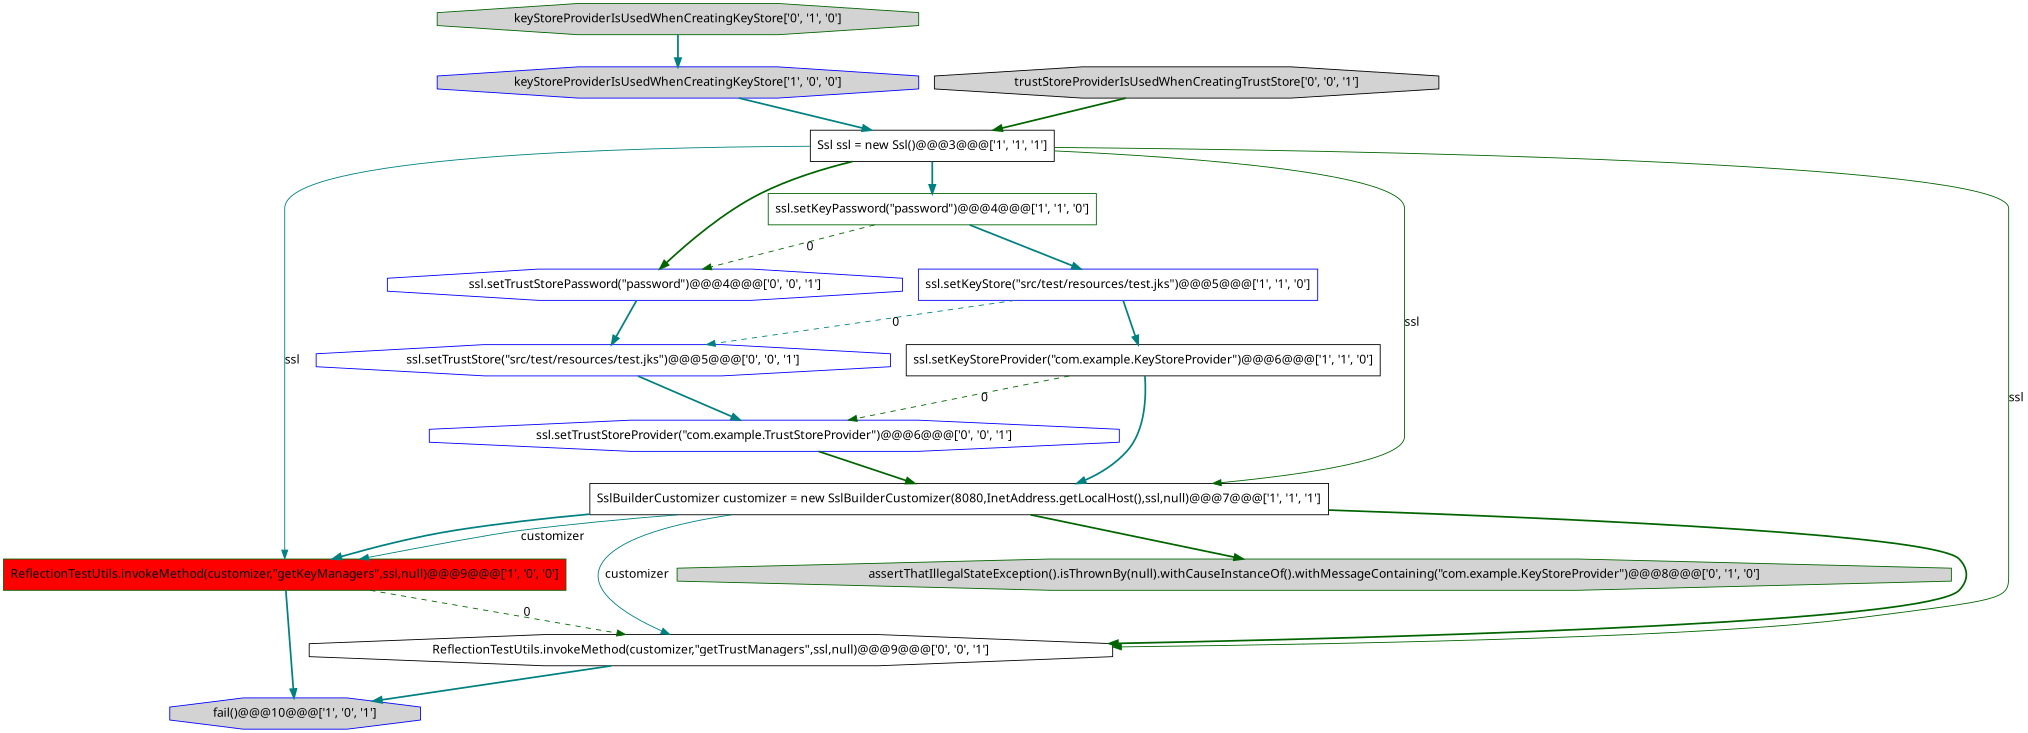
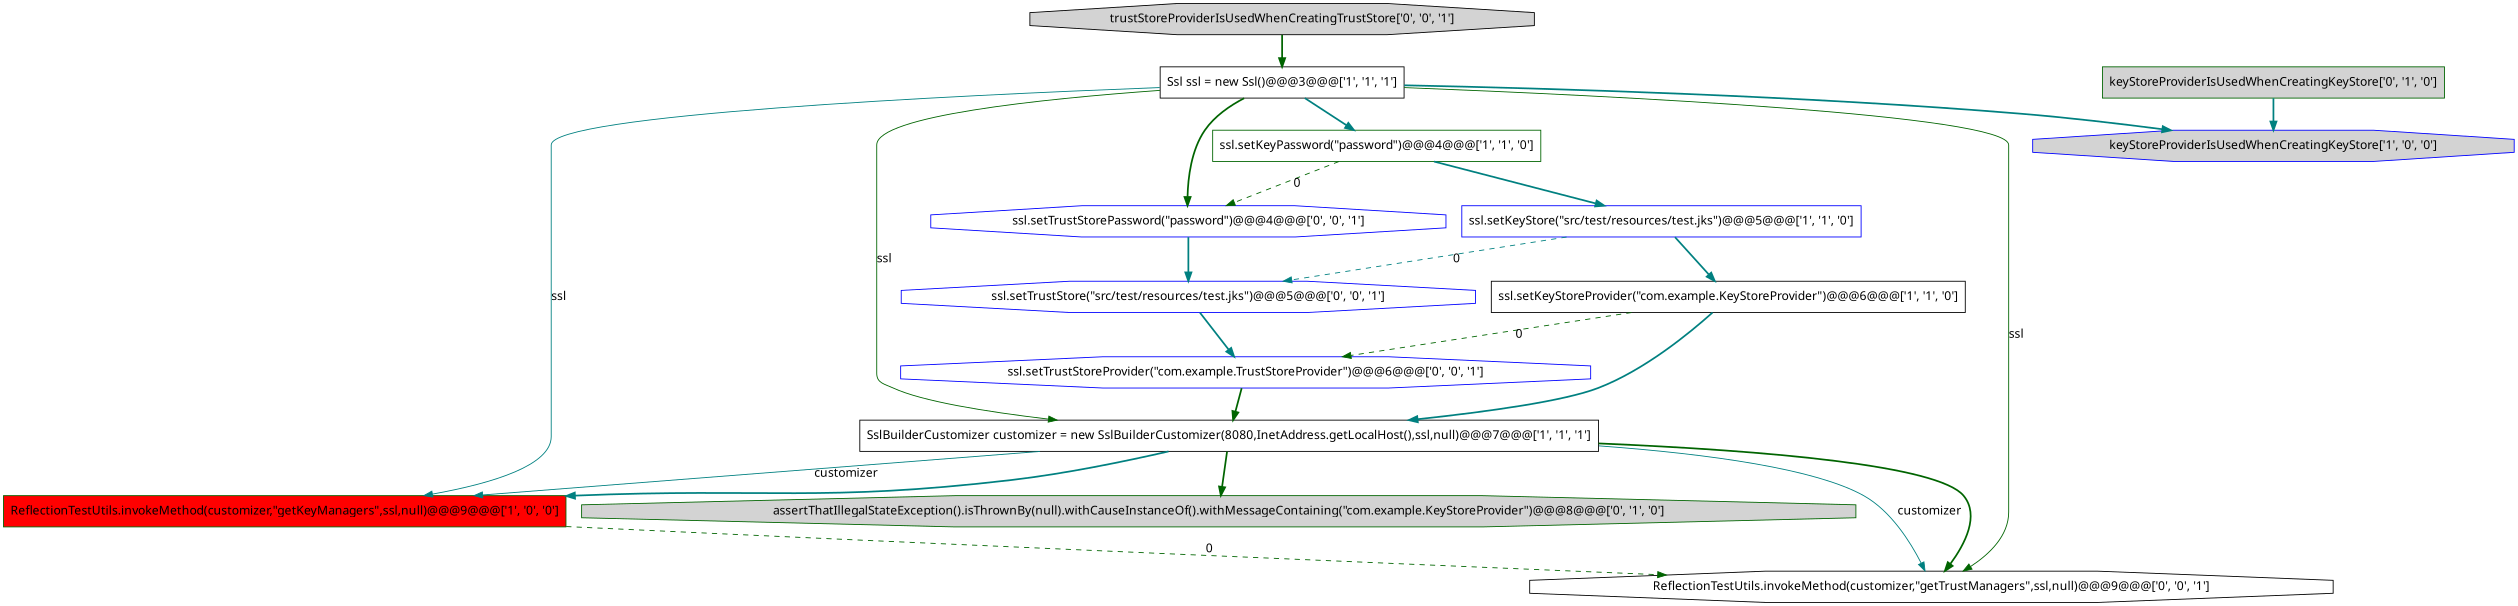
  digraph {
    fontname="Noto Sans"
    node [color=blue fillcolor=white fontname="Noto Sans" shape=octagon style=filled]
    edge [color=teal fontname="Noto Sans" style=bold]
    n1 [label="ssl.setKeyStore(\"src/test/resources/test.jks\")@@@5@@@['1', '1', '0']" shape=box]
    n2 [color=black label="ssl.setKeyStoreProvider(\"com.example.KeyStoreProvider\")@@@6@@@['1', '1', '0']" shape=box]
    n3 [label="ssl.setTrustStore(\"src/test/resources/test.jks\")@@@5@@@['0', '0', '1']"]
    n4 [color=black label="SslBuilderCustomizer customizer = new SslBuilderCustomizer(8080,InetAddress.getLocalHost(),ssl,null)@@@7@@@['1', '1', '1']" shape=box]
    n5 [label="ssl.setTrustStoreProvider(\"com.example.TrustStoreProvider\")@@@6@@@['0', '0', '1']"]
    n6 [color=black label="Ssl ssl = new Ssl()@@@3@@@['1', '1', '1']" shape=box]
    n7 [label="ssl.setTrustStorePassword(\"password\")@@@4@@@['0', '0', '1']"]
    n8 [color=black label="ReflectionTestUtils.invokeMethod(customizer,\"getTrustManagers\",ssl,null)@@@9@@@['0', '0', '1']"]
    n9 [color=darkgreen fillcolor=red label="ReflectionTestUtils.invokeMethod(customizer,\"getKeyManagers\",ssl,null)@@@9@@@['1', '0', '0']" shape=box]
    n10 [color=darkgreen label="ssl.setKeyPassword(\"password\")@@@4@@@['1', '1', '0']" shape=box]
-   n11 [fillcolor=lightgray label="fail()@@@10@@@['1', '0', '1']"]
    n12 [color=darkgreen fillcolor=lightgray label="assertThatIllegalStateException().isThrownBy(null).withCauseInstanceOf().withMessageContaining(\"com.example.KeyStoreProvider\")@@@8@@@['0', '1', '0']"]
-   n13 [color=darkgreen fillcolor=lightgray label="keyStoreProviderIsUsedWhenCreatingKeyStore['0', '1', '0']"]
+   n13 [color=darkgreen fillcolor=lightgray label="keyStoreProviderIsUsedWhenCreatingKeyStore['0', '1', '0']" shape=box]
    n14 [fillcolor=lightgray label="keyStoreProviderIsUsedWhenCreatingKeyStore['1', '0', '0']"]
    n15 [color=black fillcolor=lightgray label="trustStoreProviderIsUsedWhenCreatingTrustStore['0', '0', '1']"]
    n1 -> n2
    n1 -> n3 [label=0 style=dashed]
    n2 -> n4
    n2 -> n5 [color=darkgreen label=0 style=dashed]
    n3 -> n5
    n4 -> n8 [label=customizer style=solid]
    n4 -> n8 [color=darkgreen]
    n4 -> n9
    n4 -> n9 [label=customizer style=solid]
    n4 -> n12 [color=darkgreen]
    n5 -> n4 [color=darkgreen]
    n6 -> n4 [color=darkgreen label=ssl style=solid]
    n6 -> n7 [color=darkgreen]
    n6 -> n8 [color=darkgreen label=ssl style=solid]
    n6 -> n9 [label=ssl style=solid]
    n6 -> n10
    n7 -> n3
-   n8 -> n11
    n9 -> n8 [color=darkgreen label=0 style=dashed]
-   n9 -> n11
    n10 -> n1
    n10 -> n7 [color=darkgreen label=0 style=dashed]
    n13 -> n14
-   n14 -> n6
+   n6 -> n14
    n15 -> n6 [color=darkgreen]
  }
